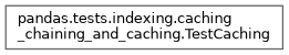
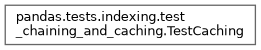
  digraph {
    rankdir=LR
-   n1 [color=grey40 fillcolor=white fontname=Helvetica fontsize=10 height=0.2 label="pandas.tests.indexing.caching\l_chaining_and_caching.TestCaching" shape=box style=filled width=0.4]
+   n1 [color=grey40 fillcolor=white fontname=Helvetica fontsize=10 height=0.2 label="pandas.tests.indexing.test\l_chaining_and_caching.TestCaching" shape=box style=filled width=0.4]
  }
